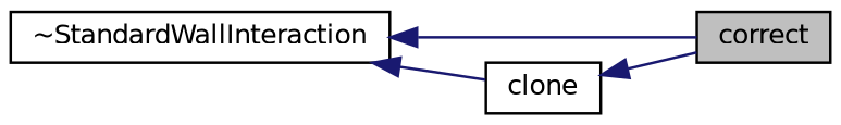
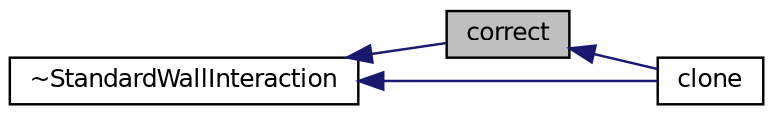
  digraph {
    rankdir=LR
    node [color=black fontname=Helvetica fontsize=10 shape=record]
    edge [color=midnightblue dir=back fontname=Helvetica fontsize=10 labelfontname=Helvetica labelfontsize=10 style=solid]
    n1 [fillcolor=grey75 fontcolor=black height=0.2 label=correct style=filled width=0.4]
    n2 [height=0.2 label=clone width=0.4]
    n3 [height=0.2 label="~StandardWallInteraction" width=0.4]
-   n2 -> n1
+   n1 -> n2
    n3 -> n1
    n3 -> n2
  }
